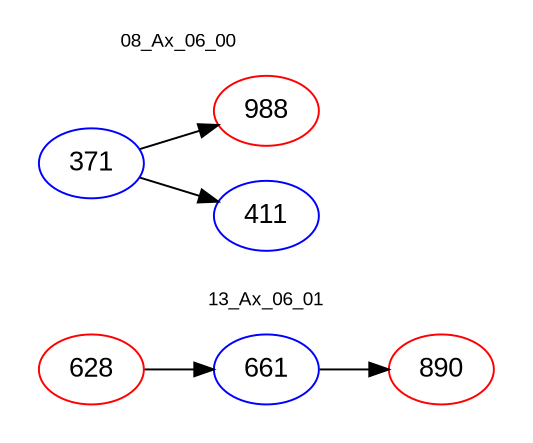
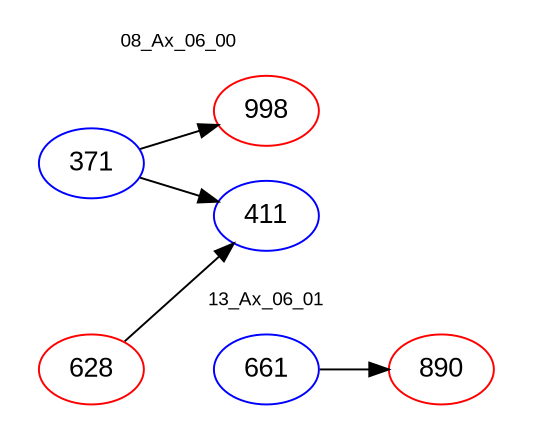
  digraph {
    fontname="Liberation Sans"
    rankdir=LR
    node [color=blue fontname="Liberation Sans"]
    edge [color=black fontname="Liberation Sans"]
    n1 [label=371]
    n2 [label=411]
-   n3 [color=red label=988]
+   n3 [color=red label=998]
    n4 [color=red label=628]
    n5 [label=661]
    n6 [color=red label=890]
    subgraph cluster_1 {
      color=white
      fontsize=10
      label="08_Ax_06_00"
      n1
      n2
      n3
    }
    subgraph cluster_2 {
      color=white
      fontsize=10
      label="13_Ax_06_01"
      n4
      n5
      n6
    }
    n1 -> n2
    n1 -> n3
-   n4 -> n5
+   n4 -> n2
    n5 -> n6
  }
